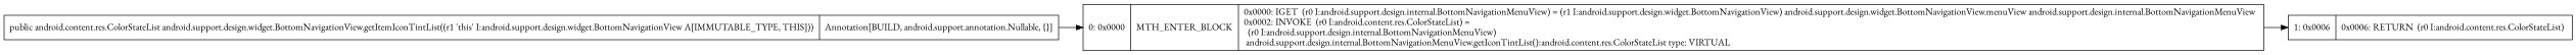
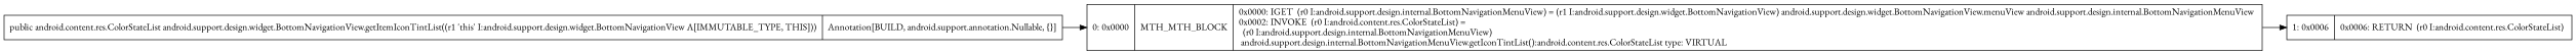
  digraph {
    rankdir=LR
    fontname="EB Garamond"
    node [shape=record fontname="EB Garamond"]
    edge [fontname="EB Garamond"]
-   n1 [label="{0\:\ 0x0000|MTH_ENTER_BLOCK\l|0x0000: IGET  (r0 I:android.support.design.internal.BottomNavigationMenuView) = (r1 I:android.support.design.widget.BottomNavigationView) android.support.design.widget.BottomNavigationView.menuView android.support.design.internal.BottomNavigationMenuView \l0x0002: INVOKE  (r0 I:android.content.res.ColorStateList) = \l  (r0 I:android.support.design.internal.BottomNavigationMenuView)\l android.support.design.internal.BottomNavigationMenuView.getIconTintList():android.content.res.ColorStateList type: VIRTUAL \l}"]
+   n1 [label="{0\:\ 0x0000|MTH_MTH_BLOCK\l|0x0000: IGET  (r0 I:android.support.design.internal.BottomNavigationMenuView) = (r1 I:android.support.design.widget.BottomNavigationView) android.support.design.widget.BottomNavigationView.menuView android.support.design.internal.BottomNavigationMenuView \l0x0002: INVOKE  (r0 I:android.content.res.ColorStateList) = \l  (r0 I:android.support.design.internal.BottomNavigationMenuView)\l android.support.design.internal.BottomNavigationMenuView.getIconTintList():android.content.res.ColorStateList type: VIRTUAL \l}"]
    n2 [label="{1\:\ 0x0006|0x0006: RETURN  (r0 I:android.content.res.ColorStateList) \l}"]
    n3 [label="{public android.content.res.ColorStateList android.support.design.widget.BottomNavigationView.getItemIconTintList((r1 'this' I:android.support.design.widget.BottomNavigationView A[IMMUTABLE_TYPE, THIS]))  | Annotation[BUILD, android.support.annotation.Nullable, \{\}]\l}"]
    n1 -> n2
    n3 -> n1
  }
